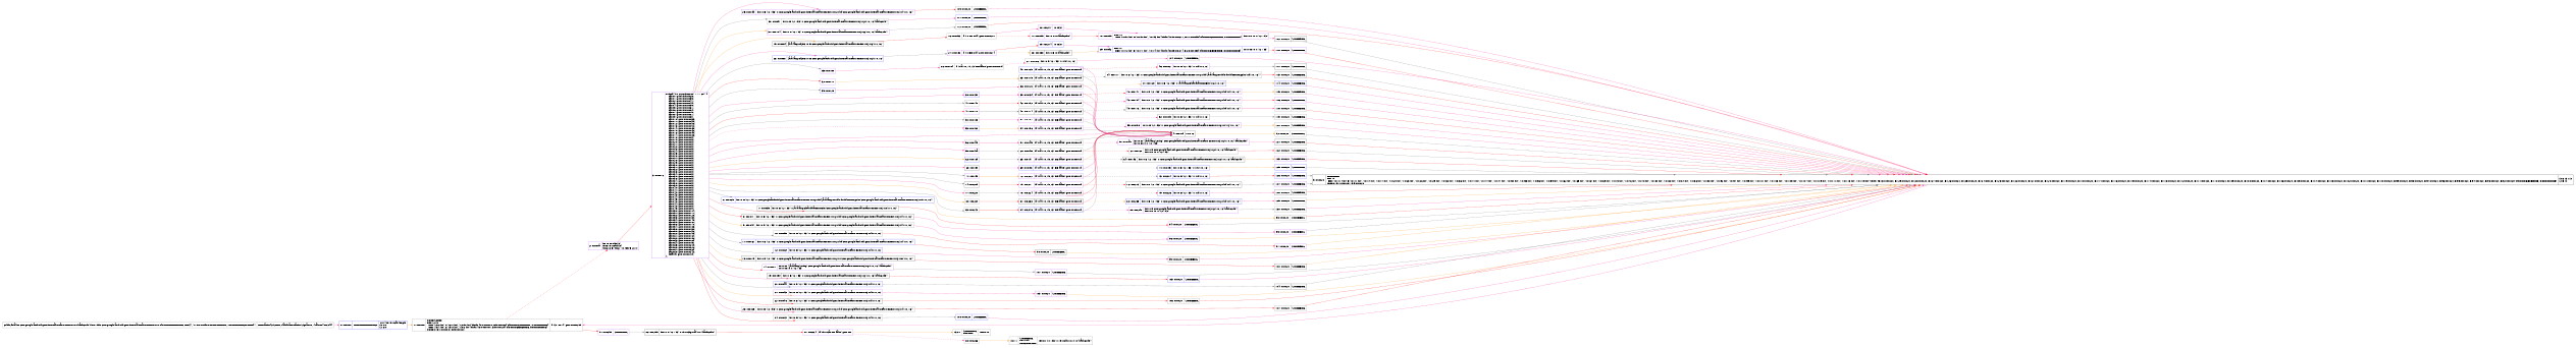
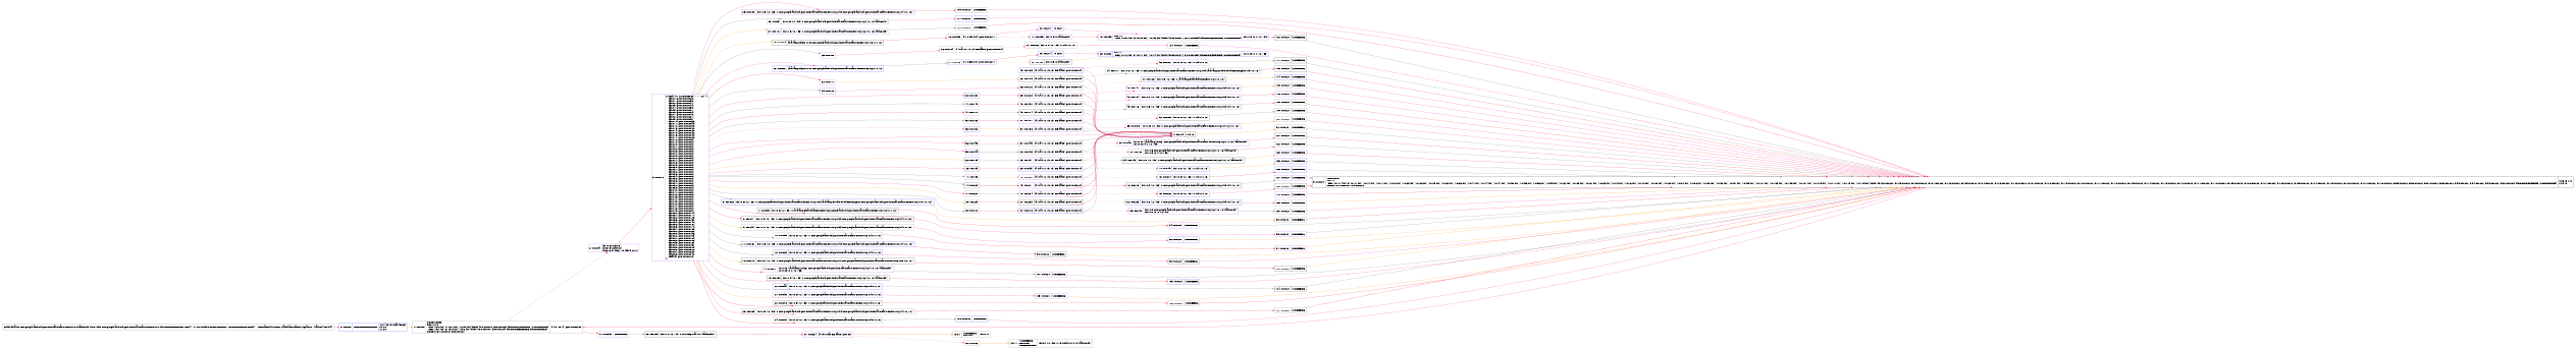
  digraph {
    rankdir=LR
    node [color=gray40 shape=record]
    edge [color=deeppink]
    n1 [color=blue label="{0\:\ 0x0000|MTH_ENTER_BLOCK\l|int r4 = r9.zzcas.length\lr3 = 0\lr2 = 0\l}"]
    n2 [label="{1\:\ 0x0008|LOOP_START\lPHI: r2 r3 \l  PHI: (r2v2 int) = (r2v1 int), (r2v50 int) binds: [B:0:0x0000, B:5:0x0020] A[DONT_GENERATE, DONT_INLINE]\l  PHI: (r3v1 int) = (r3v0 int), (r3v2 int) binds: [B:0:0x0000, B:5:0x0020] A[DONT_GENERATE, DONT_INLINE]\lLOOP:0: B:1:0x0008\-\>B:5:0x0020\l|if (r3 \>= r4) goto L_0x0255\l}"]
    n3 [color=purple label="{2\:\ 0x000a|int r0 = zzbt(r3)\lr5 = r9.zzcas[r3]\llong r6 = (long) (1048575 & r0)\l}"]
    n4 [color=purple label="{91\:\ 0x0255|SYNTHETIC\l}"]
    n5 [color=purple label="{3\:\ 0x001c|switch(((r0 & 267386880) \>\>\> 20)) \{\l    case 0: goto L_0x0025;\l    case 1: goto L_0x0035;\l    case 2: goto L_0x0041;\l    case 3: goto L_0x004d;\l    case 4: goto L_0x0059;\l    case 5: goto L_0x0061;\l    case 6: goto L_0x006d;\l    case 7: goto L_0x0075;\l    case 8: goto L_0x0081;\l    case 9: goto L_0x008f;\l    case 10: goto L_0x009d;\l    case 11: goto L_0x00aa;\l    case 12: goto L_0x00b3;\l    case 13: goto L_0x00bc;\l    case 14: goto L_0x00c5;\l    case 15: goto L_0x00d2;\l    case 16: goto L_0x00db;\l    case 17: goto L_0x00e8;\l    case 18: goto L_0x00f7;\l    case 19: goto L_0x00f7;\l    case 20: goto L_0x00f7;\l    case 21: goto L_0x00f7;\l    case 22: goto L_0x00f7;\l    case 23: goto L_0x00f7;\l    case 24: goto L_0x00f7;\l    case 25: goto L_0x00f7;\l    case 26: goto L_0x00f7;\l    case 27: goto L_0x00f7;\l    case 28: goto L_0x00f7;\l    case 29: goto L_0x00f7;\l    case 30: goto L_0x00f7;\l    case 31: goto L_0x00f7;\l    case 32: goto L_0x00f7;\l    case 33: goto L_0x00f7;\l    case 34: goto L_0x00f7;\l    case 35: goto L_0x00f7;\l    case 36: goto L_0x00f7;\l    case 37: goto L_0x00f7;\l    case 38: goto L_0x00f7;\l    case 39: goto L_0x00f7;\l    case 40: goto L_0x00f7;\l    case 41: goto L_0x00f7;\l    case 42: goto L_0x00f7;\l    case 43: goto L_0x00f7;\l    case 44: goto L_0x00f7;\l    case 45: goto L_0x00f7;\l    case 46: goto L_0x00f7;\l    case 47: goto L_0x00f7;\l    case 48: goto L_0x00f7;\l    case 49: goto L_0x00f7;\l    case 50: goto L_0x0104;\l    case 51: goto L_0x0111;\l    case 52: goto L_0x0128;\l    case 53: goto L_0x013b;\l    case 54: goto L_0x014e;\l    case 55: goto L_0x0161;\l    case 56: goto L_0x0170;\l    case 57: goto L_0x0183;\l    case 58: goto L_0x0192;\l    case 59: goto L_0x01a5;\l    case 60: goto L_0x01ba;\l    case 61: goto L_0x01cd;\l    case 62: goto L_0x01e0;\l    case 63: goto L_0x01ef;\l    case 64: goto L_0x01fe;\l    case 65: goto L_0x020d;\l    case 66: goto L_0x0220;\l    case 67: goto L_0x022f;\l    case 68: goto L_0x0242;\l    default: goto L_0x001f;\l\}\l}"]
    n6 [color=black label="{86\:\ 0x0255|int r0 = (r2 * 53) + r9.zzcbg.zzal(r10).hashCode()\l}"]
    n7 [color=black label="{4\:\ 0x001f|r0 = r2\l}"]
    n8 [color=blue label="{6\:\ 0x0025|int r0 = (r2 * 53) + com.google.android.gms.internal.measurement.zzuq.zzbd(java.lang.Double.doubleToLongBits(com.google.android.gms.internal.measurement.zzxj.zzo(r10, r6)))\l}"]
    n9 [color=black label="{7\:\ 0x0035|int r0 = (r2 * 53) + java.lang.Float.floatToIntBits(com.google.android.gms.internal.measurement.zzxj.zzn(r10, r6))\l}"]
    n10 [color=black label="{8\:\ 0x0041|int r0 = (r2 * 53) + com.google.android.gms.internal.measurement.zzuq.zzbd(com.google.android.gms.internal.measurement.zzxj.zzl(r10, r6))\l}"]
    n11 [label="{9\:\ 0x004d|int r0 = (r2 * 53) + com.google.android.gms.internal.measurement.zzuq.zzbd(com.google.android.gms.internal.measurement.zzxj.zzl(r10, r6))\l}"]
    n12 [label="{10\:\ 0x0059|int r0 = (r2 * 53) + com.google.android.gms.internal.measurement.zzxj.zzk(r10, r6)\l}"]
    n13 [color=blue label="{11\:\ 0x0061|int r0 = (r2 * 53) + com.google.android.gms.internal.measurement.zzuq.zzbd(com.google.android.gms.internal.measurement.zzxj.zzl(r10, r6))\l}"]
    n14 [color=blue label="{12\:\ 0x006d|int r0 = (r2 * 53) + com.google.android.gms.internal.measurement.zzxj.zzk(r10, r6)\l}"]
    n15 [color=black label="{13\:\ 0x0075|int r0 = (r2 * 53) + com.google.android.gms.internal.measurement.zzuq.zzu(com.google.android.gms.internal.measurement.zzxj.zzm(r10, r6))\l}"]
    n16 [color=purple label="{14\:\ 0x0081|int r0 = ((java.lang.String) com.google.android.gms.internal.measurement.zzxj.zzp(r10, r6)).hashCode()\lint r0 = r0 + (r2 * 53)\l}"]
    n17 [color=black label="{15\:\ 0x008f|java.lang.Object r0 = com.google.android.gms.internal.measurement.zzxj.zzp(r10, r6)\l}"]
    n18 [color=black label="{19\:\ 0x009d|int r0 = (r2 * 53) + com.google.android.gms.internal.measurement.zzxj.zzp(r10, r6).hashCode()\l}"]
    n19 [color=blue label="{20\:\ 0x00aa|int r0 = (r2 * 53) + com.google.android.gms.internal.measurement.zzxj.zzk(r10, r6)\l}"]
    n20 [color=purple label="{21\:\ 0x00b3|int r0 = (r2 * 53) + com.google.android.gms.internal.measurement.zzxj.zzk(r10, r6)\l}"]
    n21 [color=black label="{22\:\ 0x00bc|int r0 = (r2 * 53) + com.google.android.gms.internal.measurement.zzxj.zzk(r10, r6)\l}"]
    n22 [label="{23\:\ 0x00c5|int r0 = (r2 * 53) + com.google.android.gms.internal.measurement.zzuq.zzbd(com.google.android.gms.internal.measurement.zzxj.zzl(r10, r6))\l}"]
    n23 [label="{24\:\ 0x00d2|int r0 = (r2 * 53) + com.google.android.gms.internal.measurement.zzxj.zzk(r10, r6)\l}"]
    n24 [color=purple label="{25\:\ 0x00db|int r0 = (r2 * 53) + com.google.android.gms.internal.measurement.zzuq.zzbd(com.google.android.gms.internal.measurement.zzxj.zzl(r10, r6))\l}"]
    n25 [color=blue label="{26\:\ 0x00e8|java.lang.Object r0 = com.google.android.gms.internal.measurement.zzxj.zzp(r10, r6)\l}"]
    n26 [label="{30\:\ 0x00f7|int r0 = (r2 * 53) + com.google.android.gms.internal.measurement.zzxj.zzp(r10, r6).hashCode()\l}"]
    n27 [color=purple label="{31\:\ 0x0104|int r0 = (r2 * 53) + com.google.android.gms.internal.measurement.zzxj.zzp(r10, r6).hashCode()\l}"]
    n28 [color=purple label="{32\:\ 0x0111}"]
    n29 [color=blue label="{35\:\ 0x0128}"]
    n30 [color=blue label="{38\:\ 0x013b}"]
    n31 [label="{41\:\ 0x014e}"]
    n32 [color=purple label="{47\:\ 0x0170}"]
    n33 [label="{50\:\ 0x0183}"]
    n34 [color=blue label="{53\:\ 0x0192}"]
    n35 [label="{56\:\ 0x01a5}"]
    n36 [color=purple label="{59\:\ 0x01ba}"]
    n37 [color=blue label="{62\:\ 0x01cd}"]
    n38 [color=purple label="{65\:\ 0x01e0}"]
    n39 [color=black label="{68\:\ 0x01ef}"]
    n40 [color=purple label="{71\:\ 0x01fe}"]
    n41 [color=black label="{74\:\ 0x020d}"]
    n42 [label="{77\:\ 0x0220}"]
    n43 [label="{80\:\ 0x022f}"]
    n44 [label="{83\:\ 0x0242}"]
    n45 [label="{92\:\ 0x0020|SYNTHETIC\l}"]
    n46 [label="{93\:\ 0x0020|SYNTHETIC\l}"]
    n47 [color=purple label="{94\:\ 0x0020|SYNTHETIC\l}"]
    n48 [color=purple label="{95\:\ 0x0020|SYNTHETIC\l}"]
    n49 [color=blue label="{96\:\ 0x0020|SYNTHETIC\l}"]
    n50 [color=purple label="{97\:\ 0x0020|SYNTHETIC\l}"]
    n51 [color=black label="{98\:\ 0x0020|SYNTHETIC\l}"]
    n52 [color=black label="{99\:\ 0x0020|SYNTHETIC\l}"]
    n53 [color=black label="{100\:\ 0x0020|SYNTHETIC\l}"]
    n54 [color=purple label="{101\:\ 0x0020|SYNTHETIC\l}"]
    n55 [label="{16\:\ 0x0093|if (r0 == null) goto L_0x0277\l}"]
    n56 [color=blue label="{103\:\ 0x0020|SYNTHETIC\l}"]
    n57 [color=black label="{104\:\ 0x0020|SYNTHETIC\l}"]
    n58 [color=purple label="{105\:\ 0x0020|SYNTHETIC\l}"]
    n59 [label="{106\:\ 0x0020|SYNTHETIC\l}"]
    n60 [label="{107\:\ 0x0020|SYNTHETIC\l}"]
    n61 [color=blue label="{108\:\ 0x0020|SYNTHETIC\l}"]
    n62 [label="{109\:\ 0x0020|SYNTHETIC\l}"]
    n63 [color=purple label="{27\:\ 0x00ec|if (r0 == null) goto L_0x0274\l}"]
    n64 [color=blue label="{111\:\ 0x0020|SYNTHETIC\l}"]
    n65 [label="{112\:\ 0x0020|SYNTHETIC\l}"]
    n66 [color=black label="{33\:\ 0x0115|if (zza(r10, r5, r3) == false) goto L_0x001f\l}"]
    n67 [label="{36\:\ 0x012c|if (zza(r10, r5, r3) == false) goto L_0x001f\l}"]
    n68 [color=purple label="{39\:\ 0x013f|if (zza(r10, r5, r3) == false) goto L_0x001f\l}"]
    n69 [label="{42\:\ 0x0152|if (zza(r10, r5, r3) == false) goto L_0x001f\l}"]
    n70 [color=black label="{48\:\ 0x0174|if (zza(r10, r5, r3) == false) goto L_0x001f\l}"]
    n71 [color=purple label="{51\:\ 0x0187|if (zza(r10, r5, r3) == false) goto L_0x001f\l}"]
    n72 [color=purple label="{54\:\ 0x0196|if (zza(r10, r5, r3) == false) goto L_0x001f\l}"]
    n73 [label="{57\:\ 0x01a9|if (zza(r10, r5, r3) == false) goto L_0x001f\l}"]
    n74 [label="{60\:\ 0x01be|if (zza(r10, r5, r3) == false) goto L_0x001f\l}"]
    n75 [color=purple label="{63\:\ 0x01d1|if (zza(r10, r5, r3) == false) goto L_0x001f\l}"]
    n76 [label="{66\:\ 0x01e4|if (zza(r10, r5, r3) == false) goto L_0x001f\l}"]
    n77 [color=blue label="{69\:\ 0x01f3|if (zza(r10, r5, r3) == false) goto L_0x001f\l}"]
    n78 [color=purple label="{72\:\ 0x0202|if (zza(r10, r5, r3) == false) goto L_0x001f\l}"]
    n79 [color=purple label="{75\:\ 0x0211|if (zza(r10, r5, r3) == false) goto L_0x001f\l}"]
    n80 [color=purple label="{78\:\ 0x0224|if (zza(r10, r5, r3) == false) goto L_0x001f\l}"]
    n81 [color=black label="{81\:\ 0x0233|if (zza(r10, r5, r3) == false) goto L_0x001f\l}"]
    n82 [color=blue label="{84\:\ 0x0246|if (zza(r10, r5, r3) == false) goto L_0x001f\l}"]
    n83 [color=black label="{5\:\ 0x0020|LOOP_END\lPHI: r0 \l  PHI: (r0v114 int) = (r0v11 int), (r0v14 int), (r0v17 int), (r0v20 int), (r0v23 int), (r0v26 int), (r0v29 int), (r0v32 int), (r0v36 int), (r0v41 int), (r0v44 int), (r0v47 int), (r0v50 int), (r0v53 int), (r0v56 int), (r0v59 int), (r0v62 int), (r0v65 int), (r0v67 int), (r0v69 int), (r0v73 int), (r0v76 int), (r0v78 int), (r0v80 int), (r0v82 int), (r0v84 int), (r0v86 int), (r0v88 int), (r0v92 int), (r0v97 int), (r0v99 int), (r0v101 int), (r0v103 int), (r0v105 int), (r0v107 int), (r0v109 int), (r0v111 int), (r0v113 int), (r0v115 int) binds: [B:130:0x0020, B:129:0x0020, B:128:0x0020, B:127:0x0020, B:126:0x0020, B:125:0x0020, B:124:0x0020, B:123:0x0020, B:122:0x0020, B:121:0x0020, B:120:0x0020, B:119:0x0020, B:118:0x0020, B:117:0x0020, B:116:0x0020, B:115:0x0020, B:114:0x0020, B:113:0x0020, B:112:0x0020, B:111:0x0020, B:110:0x0020, B:109:0x0020, B:108:0x0020, B:107:0x0020, B:106:0x0020, B:105:0x0020, B:104:0x0020, B:103:0x0020, B:102:0x0020, B:101:0x0020, B:100:0x0020, B:99:0x0020, B:98:0x0020, B:97:0x0020, B:96:0x0020, B:95:0x0020, B:94:0x0020, B:93:0x0020, B:92:0x0020] A[DONT_GENERATE, DONT_INLINE]\lLOOP:0: B:1:0x0008\-\>B:5:0x0020\l|r3 = r3 + 3\lr2 = r0\l}"]
    n84 [color=purple label="{17\:\ 0x0095|int r0 = r0.hashCode()\l}"]
    n85 [color=purple label="{90\:\ 0x0277|r0 = 37\l}"]
    n86 [color=purple label="{18\:\ 0x0099|PHI: r0 \l  PHI: (r0v91 int) = (r0v90 int), (r0v93 int) binds: [B:90:0x0277, B:17:0x0095] A[DONT_GENERATE, DONT_INLINE]\l|int r0 = r0 + (r2 * 53)\l}"]
    n87 [color=black label="{102\:\ 0x0020|SYNTHETIC\l}"]
    n88 [color=black label="{28\:\ 0x00ee|int r0 = r0.hashCode()\l}"]
    n89 [color=blue label="{89\:\ 0x0274|r0 = 37\l}"]
    n90 [color=blue label="{29\:\ 0x00f2|PHI: r0 \l  PHI: (r0v72 int) = (r0v71 int), (r0v74 int) binds: [B:89:0x0274, B:28:0x00ee] A[DONT_GENERATE, DONT_INLINE]\l|int r0 = r0 + (r2 * 53)\l}"]
    n91 [color=purple label="{110\:\ 0x0020|SYNTHETIC\l}"]
    n92 [label="{34\:\ 0x0117|int r0 = (r2 * 53) + com.google.android.gms.internal.measurement.zzuq.zzbd(java.lang.Double.doubleToLongBits(zzf(r10, r6)))\l}"]
    n93 [color=black label="{113\:\ 0x0020|SYNTHETIC\l}"]
    n94 [color=blue label="{37\:\ 0x012e|int r0 = (r2 * 53) + java.lang.Float.floatToIntBits(zzg(r10, r6))\l}"]
    n95 [color=blue label="{114\:\ 0x0020|SYNTHETIC\l}"]
    n96 [color=purple label="{40\:\ 0x0141|int r0 = (r2 * 53) + com.google.android.gms.internal.measurement.zzuq.zzbd(zzi(r10, r6))\l}"]
    n97 [label="{115\:\ 0x0020|SYNTHETIC\l}"]
    n98 [color=purple label="{43\:\ 0x0154|int r0 = (r2 * 53) + com.google.android.gms.internal.measurement.zzuq.zzbd(zzi(r10, r6))\l}"]
    n99 [color=purple label="{116\:\ 0x0020|SYNTHETIC\l}"]
    n100 [color=blue label="{45\:\ 0x0165|if (zza(r10, r5, r3) == false) goto L_0x001f\l}"]
    n101 [color=purple label="{46\:\ 0x0167|int r0 = (r2 * 53) + zzh(r10, r6)\l}"]
    n102 [color=black label="{117\:\ 0x0020|SYNTHETIC\l}"]
    n103 [label="{49\:\ 0x0176|int r0 = (r2 * 53) + com.google.android.gms.internal.measurement.zzuq.zzbd(zzi(r10, r6))\l}"]
    n104 [label="{118\:\ 0x0020|SYNTHETIC\l}"]
    n105 [color=black label="{52\:\ 0x0189|int r0 = (r2 * 53) + zzh(r10, r6)\l}"]
    n106 [label="{119\:\ 0x0020|SYNTHETIC\l}"]
    n107 [color=purple label="{55\:\ 0x0198|int r0 = (r2 * 53) + com.google.android.gms.internal.measurement.zzuq.zzu(zzj(r10, r6))\l}"]
    n108 [label="{120\:\ 0x0020|SYNTHETIC\l}"]
    n109 [color=purple label="{58\:\ 0x01ab|int r0 = ((java.lang.String) com.google.android.gms.internal.measurement.zzxj.zzp(r10, r6)).hashCode()\lint r0 = r0 + (r2 * 53)\l}"]
    n110 [color=black label="{121\:\ 0x0020|SYNTHETIC\l}"]
    n111 [label="{61\:\ 0x01c0|int r0 = com.google.android.gms.internal.measurement.zzxj.zzp(r10, r6).hashCode()\lint r0 = r0 + (r2 * 53)\l}"]
    n112 [label="{122\:\ 0x0020|SYNTHETIC\l}"]
    n113 [color=black label="{64\:\ 0x01d3|int r0 = (r2 * 53) + com.google.android.gms.internal.measurement.zzxj.zzp(r10, r6).hashCode()\l}"]
    n114 [color=purple label="{123\:\ 0x0020|SYNTHETIC\l}"]
    n115 [label="{67\:\ 0x01e6|int r0 = (r2 * 53) + zzh(r10, r6)\l}"]
    n116 [label="{124\:\ 0x0020|SYNTHETIC\l}"]
    n117 [color=blue label="{70\:\ 0x01f5|int r0 = (r2 * 53) + zzh(r10, r6)\l}"]
    n118 [color=blue label="{125\:\ 0x0020|SYNTHETIC\l}"]
    n119 [color=blue label="{73\:\ 0x0204|int r0 = (r2 * 53) + zzh(r10, r6)\l}"]
    n120 [color=blue label="{126\:\ 0x0020|SYNTHETIC\l}"]
    n121 [color=black label="{76\:\ 0x0213|int r0 = (r2 * 53) + com.google.android.gms.internal.measurement.zzuq.zzbd(zzi(r10, r6))\l}"]
    n122 [color=purple label="{127\:\ 0x0020|SYNTHETIC\l}"]
    n123 [color=blue label="{79\:\ 0x0226|int r0 = (r2 * 53) + zzh(r10, r6)\l}"]
    n124 [color=black label="{128\:\ 0x0020|SYNTHETIC\l}"]
    n125 [color=blue label="{82\:\ 0x0235|int r0 = (r2 * 53) + com.google.android.gms.internal.measurement.zzuq.zzbd(zzi(r10, r6))\l}"]
    n126 [label="{129\:\ 0x0020|SYNTHETIC\l}"]
    n127 [color=purple label="{85\:\ 0x0248|int r0 = com.google.android.gms.internal.measurement.zzxj.zzp(r10, r6).hashCode()\lint r0 = r0 + (r2 * 53)\l}"]
    n128 [label="{130\:\ 0x0020|SYNTHETIC\l}"]
    n129 [color=purple label="{87\:\ 0x0264|if (r9.zzcax == false) goto L_?\l}"]
    n130 [label="{88\:\ 0x0266}"]
    n131 [label="{132\:\ ?|SYNTHETIC\lRETURN\l|return r0\l}"]
    n132 [label="{131\:\ ?|SYNTHETIC\lRETURN\lORIG_RETURN\l|return (r0 * 53) + r9.zzcbh.zzw(r10).hashCode()\l}"]
    n133 [label="{public final int com.google.android.gms.internal.measurement.zzvz.hashCode((r9v0 'this' com.google.android.gms.internal.measurement.zzvz A[IMMUTABLE_TYPE, THIS]), (r10v0 T A[IMMUTABLE_TYPE, METHOD_ARGUMENT]))  | Annotation[SYSTEM, dalvik.annotation.Signature, \{value=[(TT;)I]\}]\l}"]
    n1 -> n2 [color=darkorange]
    n2 -> n3 [color=red style=dashed]
    n2 -> n4 [color=red]
    n3 -> n5 [color=red]
    n4 -> n6 [color=gray40]
    n5 -> n7
    n5 -> n8 [color=gray40]
    n5 -> n9 [color=red]
    n5 -> n10 [color=red]
    n5 -> n11 [color=darkorange]
    n5 -> n12 [color=gray40]
    n5 -> n13 [color=gray40]
    n5 -> n14 [color=gray40]
    n5 -> n15 [color=darkorange]
    n5 -> n16 [color=red]
    n5 -> n17 [color=darkorange]
    n5 -> n18
    n5 -> n19 [color=gray40]
    n5 -> n20 [color=darkorange]
    n5 -> n21 [color=red]
    n5 -> n22
    n5 -> n23 [color=red]
    n5 -> n24
    n5 -> n25
    n5 -> n26 [color=gray40]
    n5 -> n27 [color=darkorange]
    n5 -> n28 [color=red]
    n5 -> n29 [color=gray40]
    n5 -> n30
    n5 -> n31 [color=gray40]
    n5 -> n32 [color=red]
    n5 -> n33 [color=gray40]
    n5 -> n34 [style=dashed]
    n5 -> n35
    n5 -> n36
    n5 -> n37 [color=darkorange]
    n5 -> n38 [color=gray40]
    n5 -> n39
    n5 -> n40 [color=gray40]
    n5 -> n41 [color=gray40]
    n5 -> n42
    n5 -> n43 [color=darkorange]
    n5 -> n44 [color=gray40]
    n6 -> n129 [color=red]
    n7 -> n45 [color=darkorange]
    n8 -> n46 [color=darkorange]
    n9 -> n47 [color=red]
    n10 -> n48
    n11 -> n49
    n12 -> n50 [color=red]
    n13 -> n51 [color=red]
    n14 -> n52
    n15 -> n53 [color=red]
    n16 -> n54 [color=gray40]
    n17 -> n55 [color=red]
    n18 -> n56 [color=red]
    n19 -> n57 [color=gray40]
    n20 -> n58
    n21 -> n59 [color=red]
    n22 -> n60 [color=red]
    n23 -> n61 [color=gray40]
    n24 -> n62 [color=red]
    n25 -> n63 [color=gray40]
    n26 -> n64
    n27 -> n65 [color=gray40]
    n28 -> n66 [color=darkorange]
    n29 -> n67
    n30 -> n68
    n31 -> n69 [color=red]
    n32 -> n70 [color=gray40]
    n33 -> n71
    n34 -> n72 [color=darkorange]
    n35 -> n73
    n36 -> n74 [color=gray40]
    n37 -> n75 [color=gray40]
    n38 -> n76
    n39 -> n77
    n40 -> n78 [color=darkorange]
    n41 -> n79 [color=red]
    n42 -> n80 [color=gray40]
    n43 -> n81 [color=red]
    n44 -> n82 [color=red]
    n45 -> n83 [color=gray40]
    n46 -> n83 [color=red]
    n47 -> n83 [color=gray40]
    n48 -> n83 [color=gray40]
    n49 -> n83 [color=darkorange]
    n50 -> n83 [color=darkorange]
    n51 -> n83 [color=darkorange]
    n52 -> n83
    n53 -> n83 [color=darkorange]
    n54 -> n83 [color=gray40]
    n55 -> n84 [color=red style=dashed]
    n55 -> n85
    n56 -> n83
    n57 -> n83 [color=gray40]
    n58 -> n83 [color=darkorange]
    n59 -> n83 [color=red]
    n60 -> n83 [color=red]
    n61 -> n83
    n62 -> n83
    n63 -> n88 [color=darkorange style=dashed]
    n63 -> n89 [color=red]
    n64 -> n83
    n65 -> n83 [color=red]
    n66 -> n7 [color=gray40]
    n66 -> n92 [color=gray40 style=dashed]
    n67 -> n7
    n67 -> n94 [color=darkorange style=dashed]
    n68 -> n7 [color=red]
    n68 -> n96 [color=red style=dashed]
    n69 -> n7
    n69 -> n98 [style=dashed]
    n70 -> n7
    n70 -> n103 [color=gray40 style=dashed]
    n71 -> n7 [color=gray40]
    n71 -> n105 [style=dashed]
    n72 -> n7 [color=gray40]
    n72 -> n107 [style=dashed]
    n73 -> n7 [color=gray40]
    n73 -> n109 [style=dashed]
    n74 -> n7 [color=gray40]
    n74 -> n111 [color=red style=dashed]
    n75 -> n7 [color=darkorange]
    n75 -> n113 [color=gray40 style=dashed]
    n76 -> n115 [style=dashed]
    n77 -> n7
    n77 -> n117 [color=gray40 style=dashed]
    n78 -> n7
    n78 -> n119 [color=gray40 style=dashed]
    n79 -> n7 [color=red]
    n79 -> n121 [color=red style=dashed]
    n80 -> n7 [color=red]
    n80 -> n123 [color=red style=dashed]
    n81 -> n7
    n81 -> n125 [color=darkorange style=dashed]
    n82 -> n7 [color=gray40]
    n82 -> n127 [style=dashed]
    n83 -> n2
    n84 -> n86 [color=red]
    n85 -> n86
    n86 -> n87
    n87 -> n83 [color=gray40]
    n88 -> n90 [color=darkorange]
    n89 -> n90
-   n90 -> n91 [color=red]
    n91 -> n83 [color=red]
    n92 -> n93 [color=red]
    n93 -> n83 [color=red]
    n94 -> n95 [color=darkorange]
    n95 -> n83
    n96 -> n97 [color=darkorange]
    n97 -> n83
    n98 -> n99 [color=red]
    n99 -> n83
    n100 -> n7
    n100 -> n101 [color=red style=dashed]
    n101 -> n102 [color=gray40]
    n102 -> n83 [color=gray40]
    n103 -> n104
    n104 -> n83 [color=red]
    n105 -> n106 [color=gray40]
    n106 -> n83
    n107 -> n108 [color=darkorange]
    n108 -> n83
    n109 -> n110
    n110 -> n83 [color=red]
    n111 -> n112 [color=red]
    n112 -> n83 [color=gray40]
    n113 -> n114 [color=darkorange]
    n114 -> n83 [color=red]
    n115 -> n116
    n116 -> n83
    n117 -> n118 [color=darkorange]
    n118 -> n83 [color=gray40]
    n119 -> n120 [color=red]
    n120 -> n83 [color=gray40]
    n121 -> n122 [color=gray40]
    n122 -> n83 [color=gray40]
    n123 -> n124
    n124 -> n83 [color=red]
    n125 -> n126
    n126 -> n83 [color=darkorange]
    n127 -> n128 [color=gray40]
    n128 -> n83
    n129 -> n130 [style=dashed]
    n129 -> n131 [color=darkorange]
    n130 -> n132 [color=darkorange]
    n133 -> n1
  }
